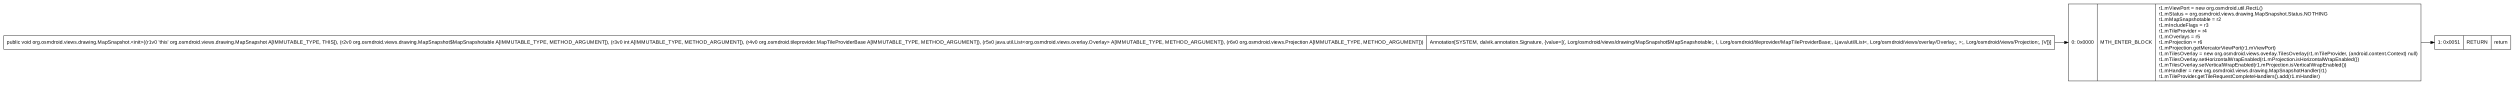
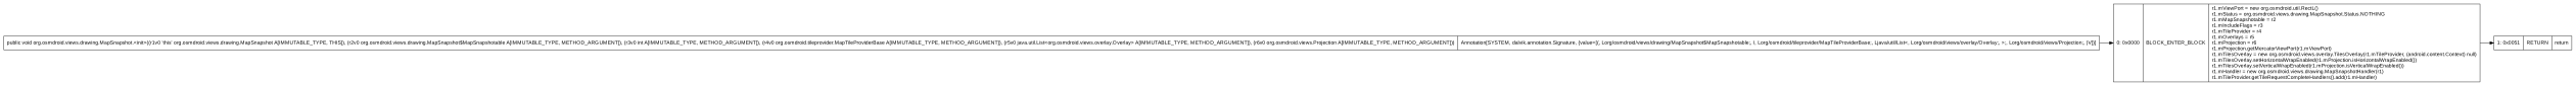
  digraph {
    rankdir=LR
    fontname="Liberation Sans"
    node [shape=record fontname="Liberation Sans"]
    edge [fontname="Liberation Sans"]
-   n1 [label="{0\:\ 0x0000|MTH_ENTER_BLOCK\l|r1.mViewPort = new org.osmdroid.util.RectL()\lr1.mStatus = org.osmdroid.views.drawing.MapSnapshot.Status.NOTHING\lr1.mMapSnapshotable = r2\lr1.mIncludeFlags = r3\lr1.mTileProvider = r4\lr1.mOverlays = r5\lr1.mProjection = r6\lr1.mProjection.getMercatorViewPort(r1.mViewPort)\lr1.mTilesOverlay = new org.osmdroid.views.overlay.TilesOverlay(r1.mTileProvider, (android.content.Context) null)\lr1.mTilesOverlay.setHorizontalWrapEnabled(r1.mProjection.isHorizontalWrapEnabled())\lr1.mTilesOverlay.setVerticalWrapEnabled(r1.mProjection.isVerticalWrapEnabled())\lr1.mHandler = new org.osmdroid.views.drawing.MapSnapshotHandler(r1)\lr1.mTileProvider.getTileRequestCompleteHandlers().add(r1.mHandler)\l}"]
+   n1 [label="{0\:\ 0x0000|BLOCK_ENTER_BLOCK\l|r1.mViewPort = new org.osmdroid.util.RectL()\lr1.mStatus = org.osmdroid.views.drawing.MapSnapshot.Status.NOTHING\lr1.mMapSnapshotable = r2\lr1.mIncludeFlags = r3\lr1.mTileProvider = r4\lr1.mOverlays = r5\lr1.mProjection = r6\lr1.mProjection.getMercatorViewPort(r1.mViewPort)\lr1.mTilesOverlay = new org.osmdroid.views.overlay.TilesOverlay(r1.mTileProvider, (android.content.Context) null)\lr1.mTilesOverlay.setHorizontalWrapEnabled(r1.mProjection.isHorizontalWrapEnabled())\lr1.mTilesOverlay.setVerticalWrapEnabled(r1.mProjection.isVerticalWrapEnabled())\lr1.mHandler = new org.osmdroid.views.drawing.MapSnapshotHandler(r1)\lr1.mTileProvider.getTileRequestCompleteHandlers().add(r1.mHandler)\l}"]
    n2 [label="{1\:\ 0x0051|RETURN\l|return\l}"]
    n3 [label="{public void org.osmdroid.views.drawing.MapSnapshot.\<init\>((r1v0 'this' org.osmdroid.views.drawing.MapSnapshot A[IMMUTABLE_TYPE, THIS]), (r2v0 org.osmdroid.views.drawing.MapSnapshot$MapSnapshotable A[IMMUTABLE_TYPE, METHOD_ARGUMENT]), (r3v0 int A[IMMUTABLE_TYPE, METHOD_ARGUMENT]), (r4v0 org.osmdroid.tileprovider.MapTileProviderBase A[IMMUTABLE_TYPE, METHOD_ARGUMENT]), (r5v0 java.util.List\<org.osmdroid.views.overlay.Overlay\> A[IMMUTABLE_TYPE, METHOD_ARGUMENT]), (r6v0 org.osmdroid.views.Projection A[IMMUTABLE_TYPE, METHOD_ARGUMENT]))  | Annotation[SYSTEM, dalvik.annotation.Signature, \{value=[(, Lorg\/osmdroid\/views\/drawing\/MapSnapshot$MapSnapshotable;, I, Lorg\/osmdroid\/tileprovider\/MapTileProviderBase;, Ljava\/util\/List\<, Lorg\/osmdroid\/views\/overlay\/Overlay;, \>;, Lorg\/osmdroid\/views\/Projection;, )V]\}]\l}"]
    n1 -> n2
    n3 -> n1
  }
